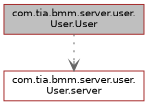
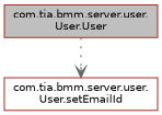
  digraph {
    rankdir=TB
    node [color=brown fontname=Helvetica fontsize=10 shape=record style=filled]
    n1 [fillcolor=grey75 fontcolor=black height=0.2 label="com.tia.bmm.server.user.\lUser.User" width=0.4]
-   n2 [fillcolor=white height=0.2 label="com.tia.bmm.server.user.\lUser.server" width=0.4]
+   n2 [fillcolor=white height=0.2 label="com.tia.bmm.server.user.\lUser.setEmailId" width=0.4]
    n1 -> n2 [color=gray40 fontname=Helvetica fontsize=10 labelfontname=Helvetica labelfontsize=10 style=dotted arrowhead=vee]
  }
